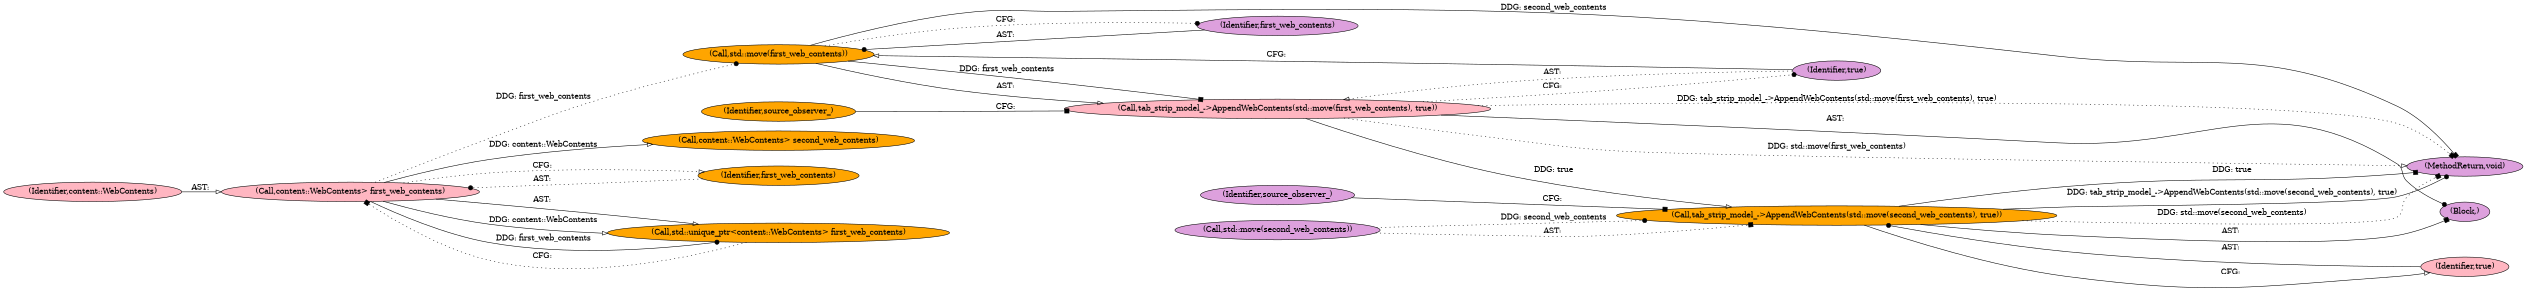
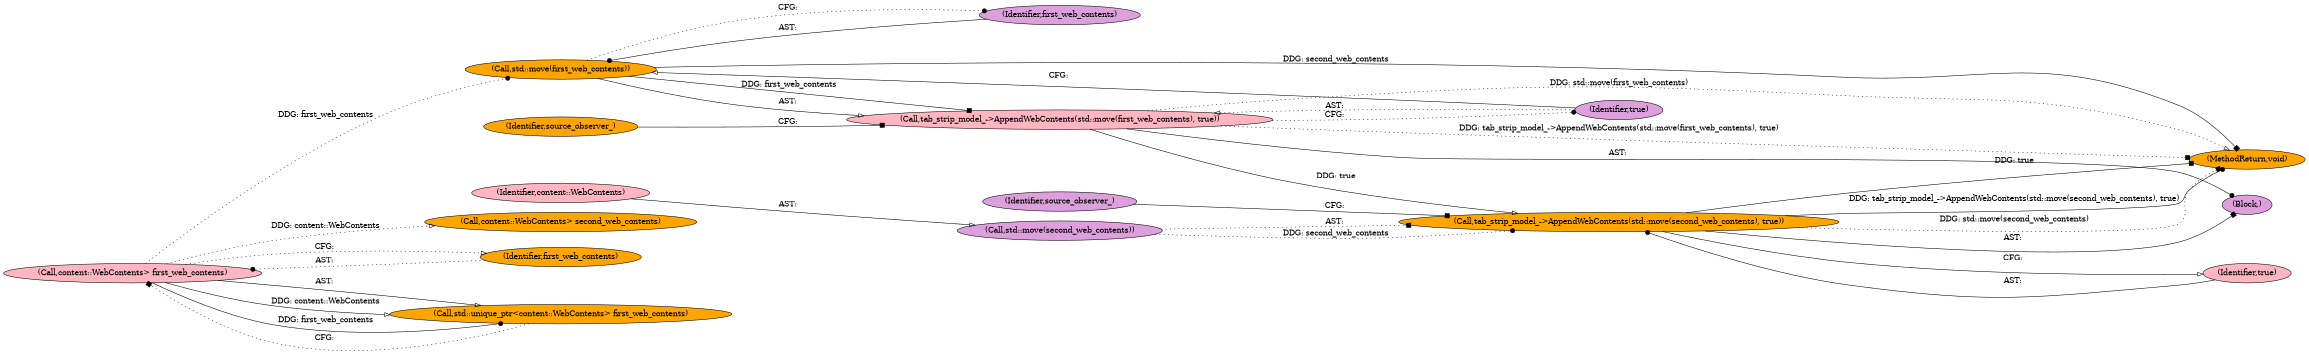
  digraph {
    rankdir=LR
    node [fillcolor=orange style=filled]
    edge [arrowhead=onormal style=solid]
    n1 [label="(Call,std::move(first_web_contents))"]
    n2 [fillcolor=lightpink label="(Call,tab_strip_model_->AppendWebContents(std::move(first_web_contents), true))"]
    n3 [fillcolor=plum label="(Identifier,first_web_contents)"]
-   n4 [fillcolor=plum label="(MethodReturn,void)"]
+   n4 [label="(MethodReturn,void)"]
    n5 [label="(Call,tab_strip_model_->AppendWebContents(std::move(second_web_contents), true))"]
    n6 [fillcolor=plum label="(Identifier,true)"]
    n7 [fillcolor=plum label="(Block,)"]
    n8 [fillcolor=lightpink label="(Call,content::WebContents> first_web_contents)"]
    n9 [label="(Call,content::WebContents> second_web_contents)"]
    n10 [label="(Identifier,first_web_contents)"]
    n11 [label="(Call,std::unique_ptr<content::WebContents> first_web_contents)"]
    n12 [fillcolor=lightpink label="(Identifier,true)"]
    n13 [fillcolor=lightpink label="(Identifier,content::WebContents)"]
    n14 [fillcolor=plum label="(Call,std::move(second_web_contents))"]
    n15 [fillcolor=plum label="(Identifier,source_observer_)"]
    n16 [label="(Identifier,source_observer_)"]
    n1 -> n2 [label="AST: "]
    n1 -> n2 [arrowhead=box label="DDG: first_web_contents"]
    n1 -> n3 [arrowhead=dot label="CFG: " style=dotted]
    n1 -> n4 [arrowhead=box label="DDG: second_web_contents"]
    n2 -> n4 [label="DDG: std::move(first_web_contents)" style=dotted]
    n2 -> n4 [arrowhead=box label="DDG: tab_strip_model_->AppendWebContents(std::move(first_web_contents), true)" style=dotted]
    n2 -> n5 [label="DDG: true"]
    n2 -> n6 [arrowhead=dot label="CFG: " style=dotted]
    n2 -> n7 [arrowhead=dot label="AST: "]
    n3 -> n1 [arrowhead=dot label="AST: "]
    n5 -> n4 [arrowhead=box label="DDG: true"]
    n5 -> n4 [arrowhead=dot label="DDG: tab_strip_model_->AppendWebContents(std::move(second_web_contents), true)"]
    n5 -> n4 [arrowhead=box label="DDG: std::move(second_web_contents)" style=dotted]
    n5 -> n7 [arrowhead=box label="AST: "]
    n5 -> n12 [label="CFG: "]
    n6 -> n1 [label="CFG: "]
    n6 -> n2 [label="AST: " style=dotted]
    n8 -> n1 [arrowhead=dot label="DDG: first_web_contents" style=dotted]
-   n8 -> n9 [label="DDG: content::WebContents"]
+   n8 -> n9 [label="DDG: content::WebContents" style=dotted]
    n8 -> n10 [label="CFG: " style=dotted]
    n8 -> n11 [label="AST: "]
    n8 -> n11 [label="DDG: content::WebContents"]
    n8 -> n11 [arrowhead=dot label="DDG: first_web_contents"]
    n10 -> n8 [arrowhead=dot label="AST: " style=dotted]
    n11 -> n8 [arrowhead=box label="CFG: " style=dotted]
    n12 -> n5 [arrowhead=dot label="AST: "]
-   n13 -> n8 [label="AST: "]
+   n13 -> n14 [label="AST: "]
    n14 -> n5 [arrowhead=box label="AST: " style=dotted]
    n14 -> n5 [arrowhead=dot label="DDG: second_web_contents" style=dotted]
    n15 -> n5 [arrowhead=box label="CFG: "]
    n16 -> n2 [arrowhead=box label="CFG: "]
  }
